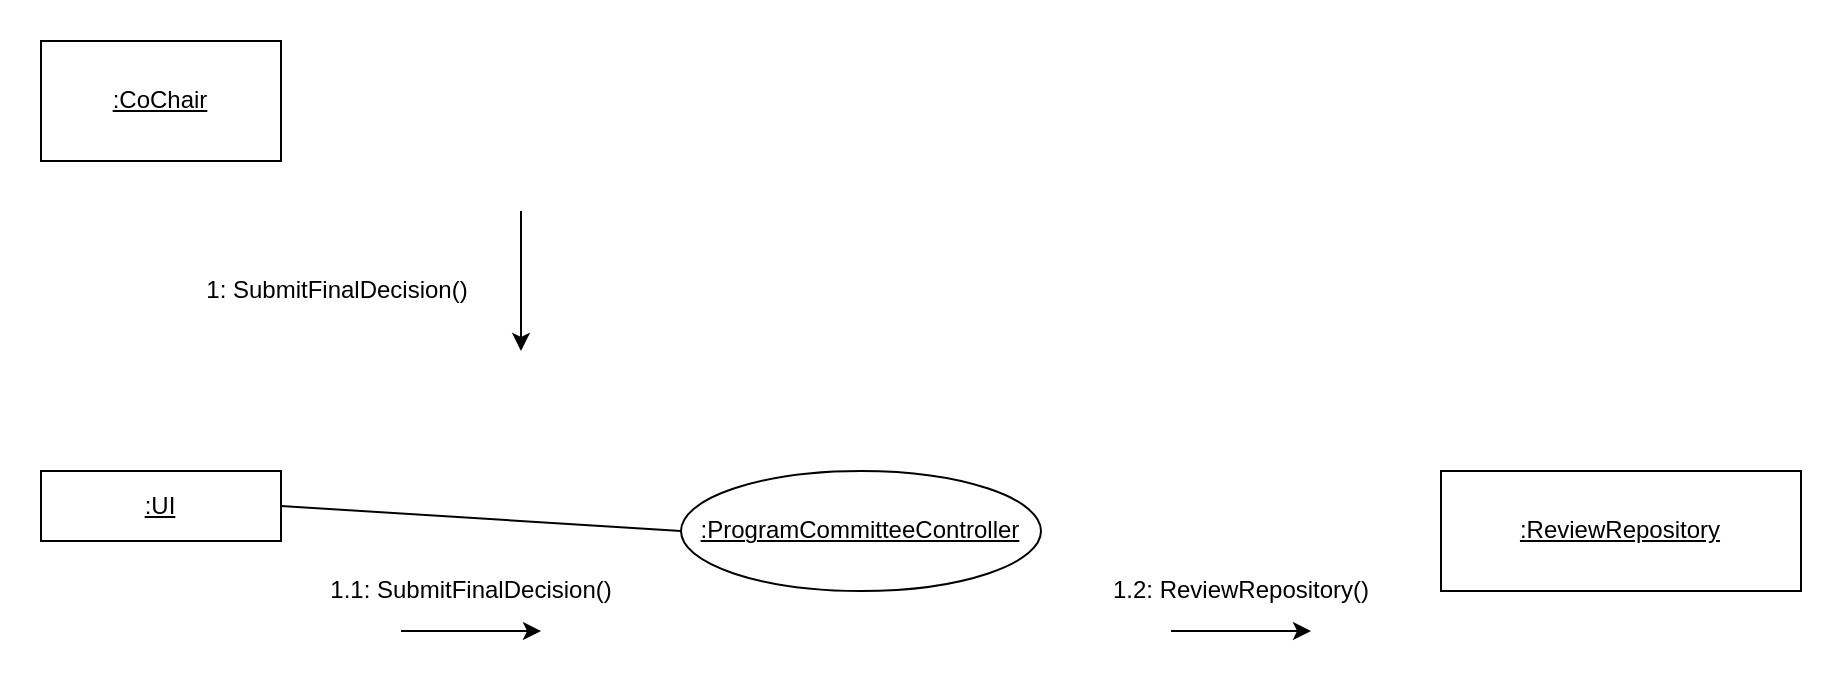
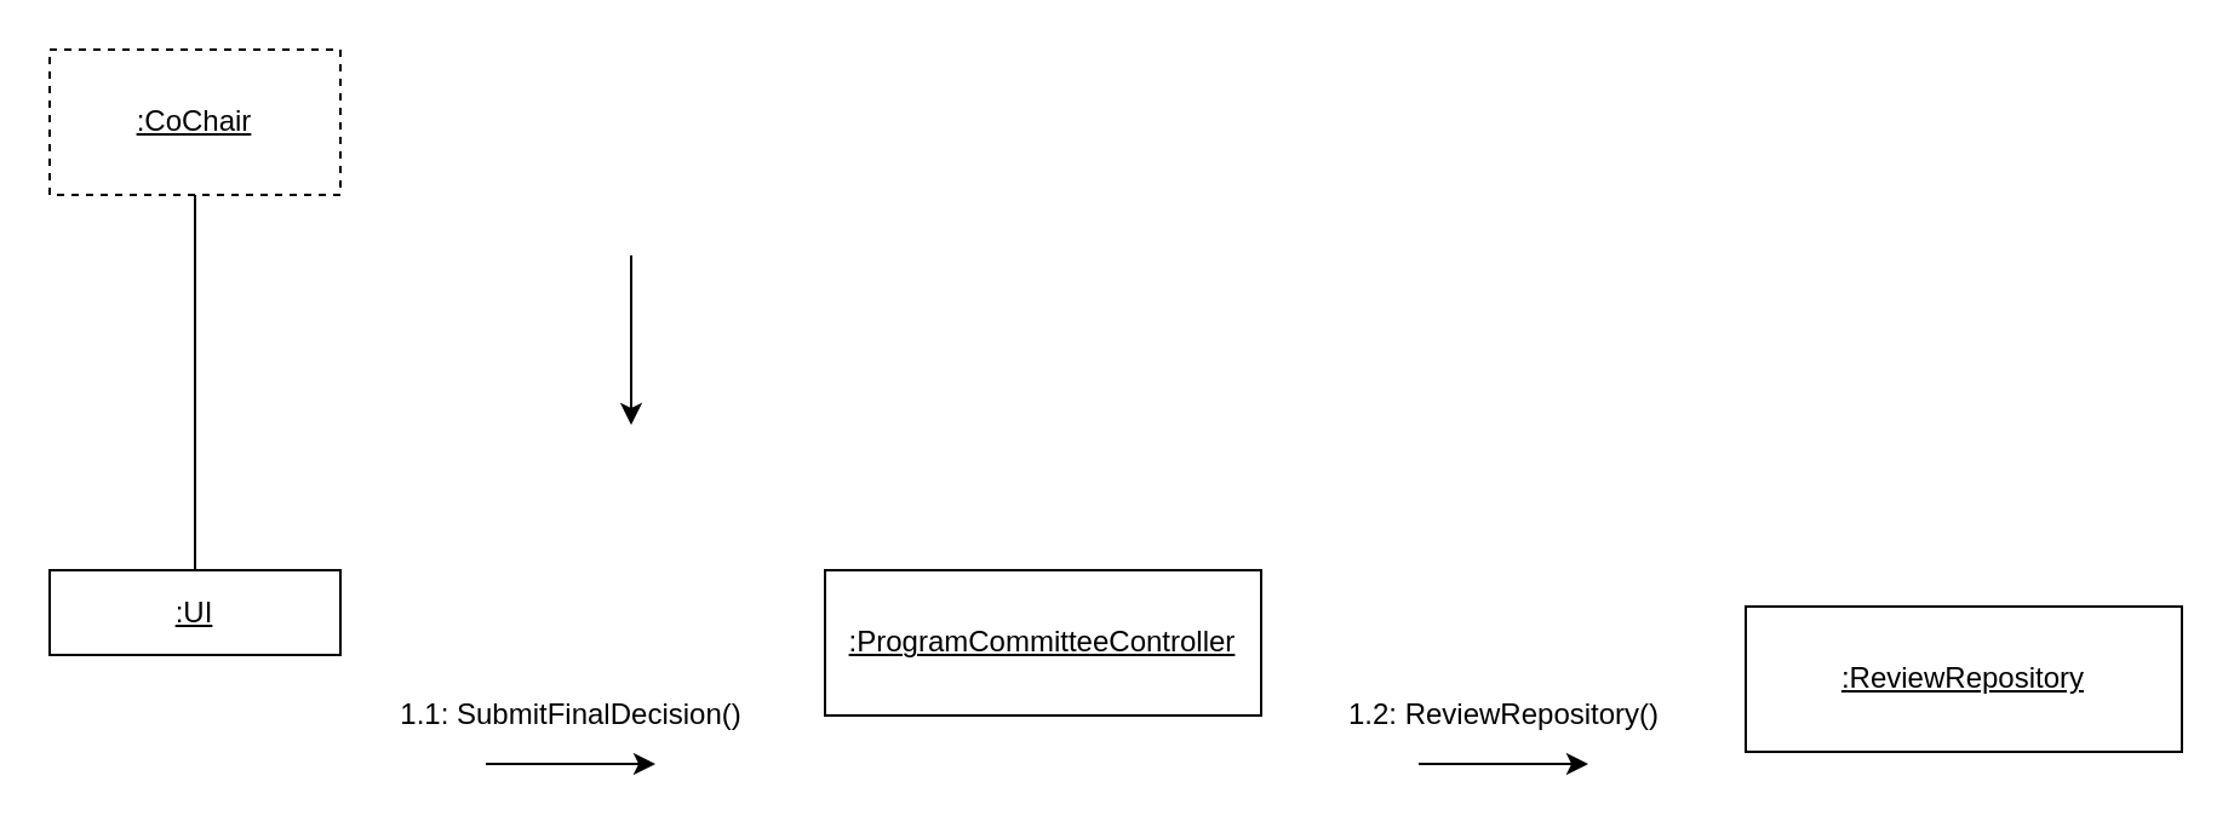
  <mxCell id="0" />
  <mxCell id="1" parent="0" />
- <mxCell id="2" value="&lt;u&gt;:CoChair&lt;/u&gt;" parent="1" vertex="1" style="rounded=0;whiteSpace=wrap;html=1;"><mxGeometry as="geometry" height="60" width="120" y="20" x="20" /></mxCell>
+ <mxCell id="2" value="&lt;u&gt;:CoChair&lt;/u&gt;" parent="1" vertex="1" style="rounded=0;whiteSpace=wrap;html=1;dashed=1;"><mxGeometry as="geometry" height="60" width="120" y="20" x="20" /></mxCell>
  <mxCell id="3" value="&lt;u&gt;:UI&lt;/u&gt;" parent="1" vertex="1" style="rounded=0;whiteSpace=wrap;html=1;"><mxGeometry x="20" y="235" as="geometry" height="35" width="120" /></mxCell>
- <mxCell id="4" value="&lt;u&gt;:ProgramCommitteeController&lt;/u&gt;" parent="1" vertex="1" style="ellipse;whiteSpace=wrap;html=1;"><mxGeometry as="geometry" height="60" width="180" y="235" x="340" /></mxCell>
- <mxCell id="5" value="&lt;u&gt;:ReviewRepository&lt;/u&gt;" parent="1" vertex="1" style="rounded=0;whiteSpace=wrap;html=1;"><mxGeometry as="geometry" height="60" width="180" y="235" x="720" /></mxCell>
- <mxCell id="6" value="1: SubmitFinalDecision()" parent="1" vertex="1" style="text;html=1;align=center;verticalAlign=middle;resizable=0;points=[];autosize=1;"><mxGeometry as="geometry" height="20" width="150" y="135" x="93" /></mxCell>
+ <mxCell id="4" value="&lt;u&gt;:ProgramCommitteeController&lt;/u&gt;" parent="1" vertex="1" style="rounded=0;whiteSpace=wrap;html=1;"><mxGeometry as="geometry" height="60" width="180" y="235" x="340" /></mxCell>
+ <mxCell id="5" value="&lt;u&gt;:ReviewRepository&lt;/u&gt;" parent="1" vertex="1" style="rounded=0;whiteSpace=wrap;html=1;"><mxGeometry x="720" y="250" as="geometry" height="60" width="180" /></mxCell>
  <mxCell id="7" value="" parent="1" style="edgeStyle=orthogonalEdgeStyle;rounded=0;orthogonalLoop=1;jettySize=auto;html=1;" edge="1"><mxGeometry as="geometry" relative="1"><mxPoint as="sourcePoint" y="105" x="260" /><mxPoint as="targetPoint" y="175" x="260" /></mxGeometry></mxCell>
+ <mxCell id="8" value="" parent="1" style="endArrow=none;html=1;entryX=0.5;entryY=1;entryDx=0;entryDy=0;exitX=0.5;exitY=0;exitDx=0;exitDy=0;" source="3" target="2" edge="1"><mxGeometry as="geometry" height="50" width="50" relative="1"><mxPoint as="sourcePoint" y="175" x="20" /><mxPoint as="targetPoint" y="125" x="70" /></mxGeometry></mxCell>
  <mxCell id="9" value="1.1: SubmitFinalDecision()" parent="1" vertex="1" style="text;html=1;align=center;verticalAlign=middle;resizable=0;points=[];autosize=1;"><mxGeometry as="geometry" height="20" width="160" y="285" x="155" /></mxCell>
  <mxCell id="10" value="" parent="1" style="edgeStyle=orthogonalEdgeStyle;rounded=0;orthogonalLoop=1;jettySize=auto;html=1;" edge="1"><mxGeometry as="geometry" relative="1"><mxPoint as="sourcePoint" y="315" x="200" /><mxPoint as="targetPoint" y="315" x="270" /></mxGeometry></mxCell>
- <mxCell id="11" value="" parent="1" style="endArrow=none;html=1;exitX=1;exitY=0.5;exitDx=0;exitDy=0;entryX=0;entryY=0.5;entryDx=0;entryDy=0;" source="3" target="4" edge="1"><mxGeometry as="geometry" height="50" width="50" relative="1"><mxPoint as="sourcePoint" y="295" x="220" /><mxPoint as="targetPoint" y="245" x="270" /></mxGeometry></mxCell>
  <mxCell id="12" value="1.2: ReviewRepository()" parent="1" vertex="1" style="text;html=1;align=center;verticalAlign=middle;resizable=0;points=[];autosize=1;"><mxGeometry as="geometry" height="20" width="140" y="285" x="550" /></mxCell>
  <mxCell id="13" value="" parent="1" style="edgeStyle=orthogonalEdgeStyle;rounded=0;orthogonalLoop=1;jettySize=auto;html=1;" edge="1"><mxGeometry as="geometry" relative="1"><mxPoint as="sourcePoint" y="315" x="585" /><mxPoint as="targetPoint" y="315" x="655" /></mxGeometry></mxCell>
